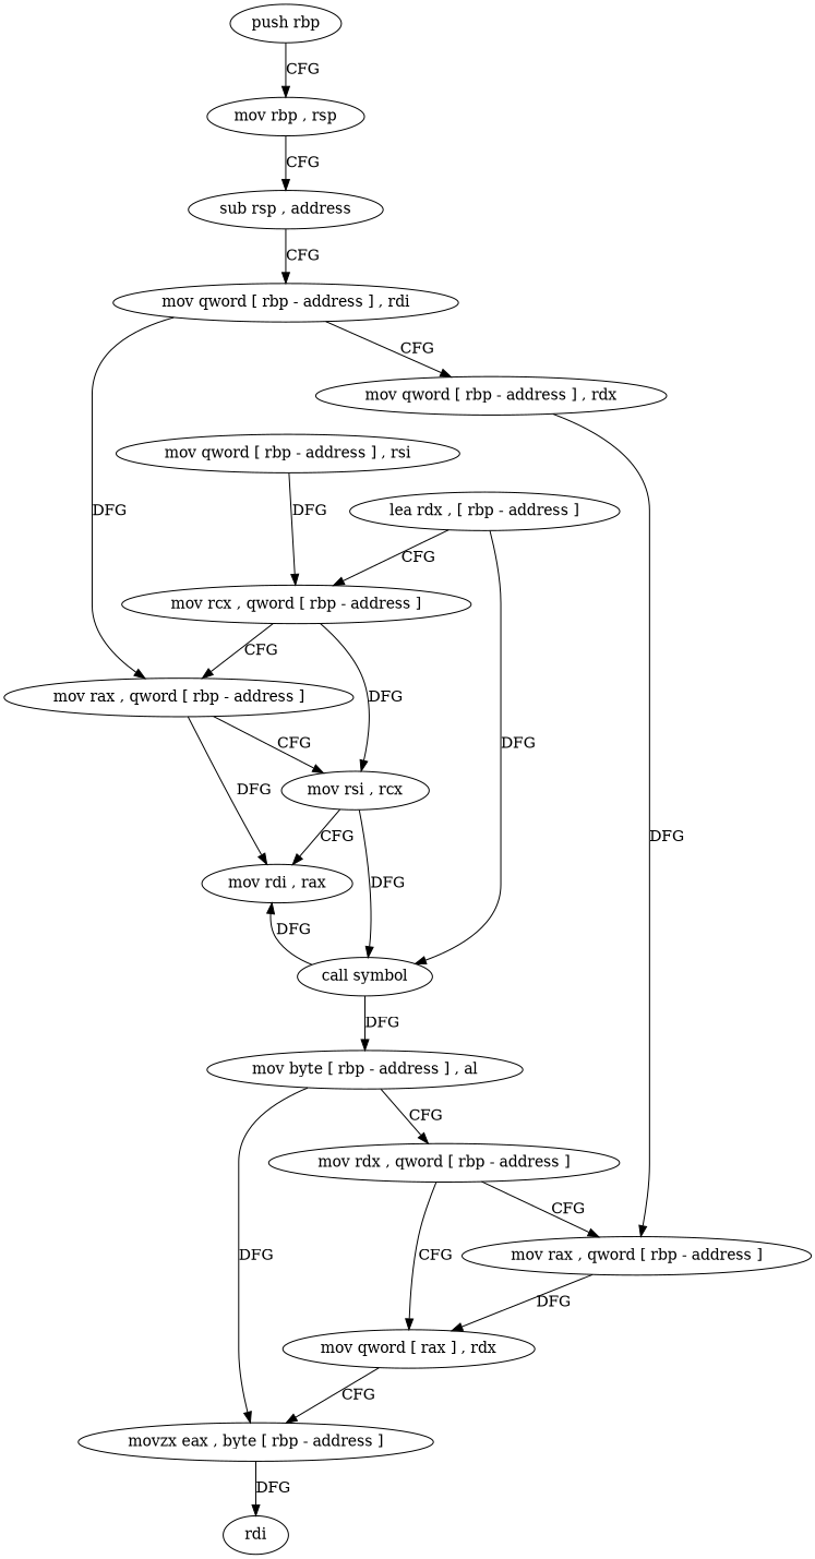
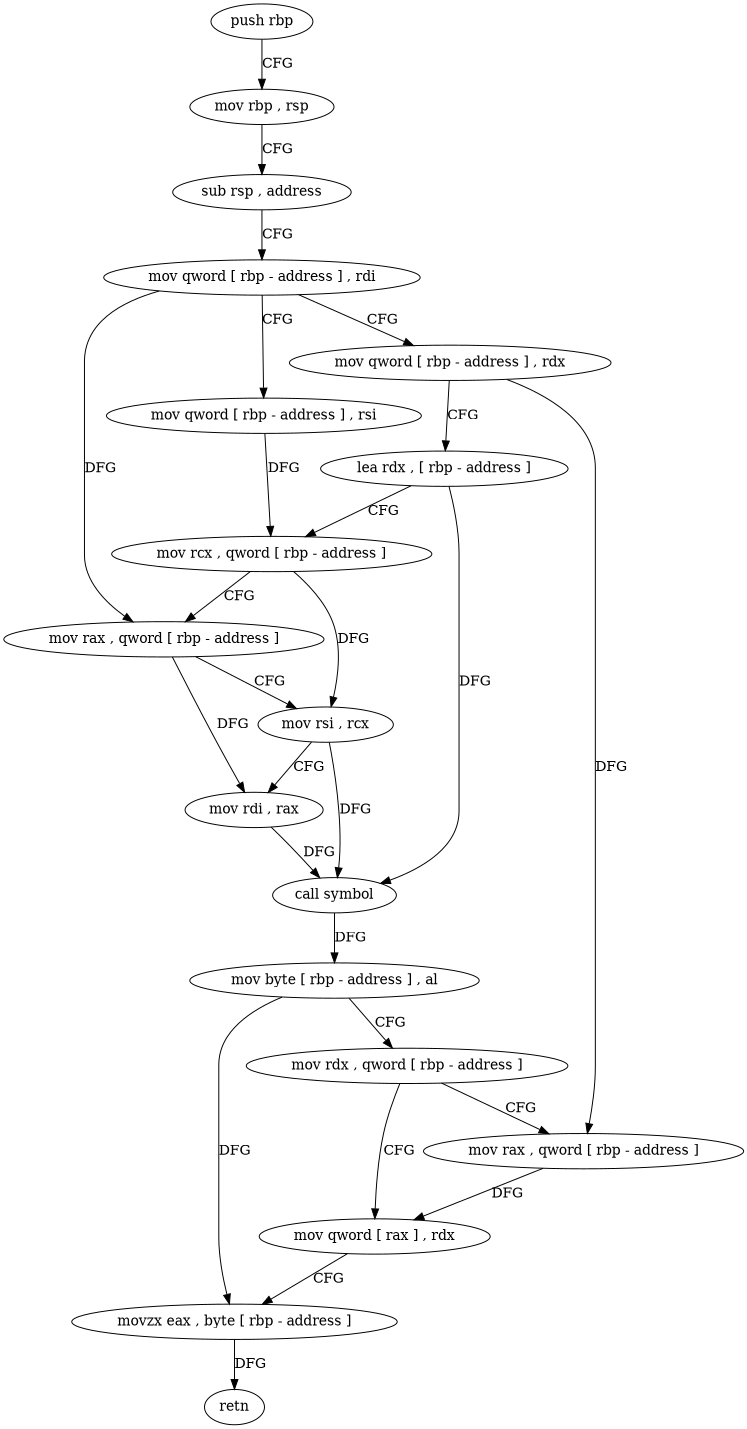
  digraph {
    n1 [label="push rbp"]
    n2 [label="mov rbp , rsp"]
    n3 [label="sub rsp , address"]
    n4 [label="mov qword [ rbp - address ] , rdi"]
    n5 [label="mov qword [ rbp - address ] , rsi"]
    n6 [label="mov rax , qword [ rbp - address ]"]
    n7 [label="mov qword [ rbp - address ] , rdx"]
    n8 [label="mov rcx , qword [ rbp - address ]"]
    n9 [label="mov rsi , rcx"]
    n10 [label="mov rdi , rax"]
    n11 [label="lea rdx , [ rbp - address ]"]
    n12 [label="mov rax , qword [ rbp - address ]"]
    n13 [label="call symbol"]
    n14 [label="mov qword [ rax ] , rdx"]
    n15 [label="mov byte [ rbp - address ] , al"]
    n16 [label="mov rdx , qword [ rbp - address ]"]
    n17 [label="movzx eax , byte [ rbp - address ]"]
-   n18 [label=rdi]
+   n18 [label=retn]
    n1 -> n2 [label=CFG]
    n2 -> n3 [label=CFG]
    n3 -> n4 [label=CFG]
+   n4 -> n5 [label=CFG]
    n4 -> n6 [label=DFG]
    n4 -> n7 [label=CFG]
    n5 -> n8 [label=DFG]
    n6 -> n9 [label=CFG]
    n6 -> n10 [label=DFG]
+   n7 -> n11 [label=CFG]
    n7 -> n12 [label=DFG]
    n8 -> n6 [label=CFG]
    n8 -> n9 [label=DFG]
    n9 -> n10 [label=CFG]
    n9 -> n13 [label=DFG]
-   n13 -> n10 [label=DFG]
+   n10 -> n13 [label=DFG]
    n11 -> n8 [label=CFG]
    n11 -> n13 [label=DFG]
    n12 -> n14 [label=DFG]
    n13 -> n15 [label=DFG]
    n14 -> n17 [label=CFG]
    n15 -> n16 [label=CFG]
    n15 -> n17 [label=DFG]
    n16 -> n12 [label=CFG]
    n16 -> n14 [label=CFG]
    n17 -> n18 [label=DFG]
  }
